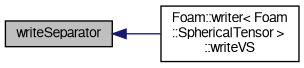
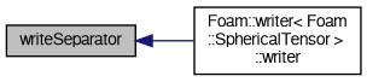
  digraph {
    rankdir=LR
    node [color=black fontname=FreeSans fontsize=10 shape=record]
    n1 [fillcolor=grey75 fontcolor=black height=0.2 label=writeSeparator style=filled width=0.4]
-   n2 [height=0.2 label="Foam::writer\< Foam\l::SphericalTensor \>\l::writeVS" width=0.4]
+   n2 [height=0.2 label="Foam::writer\< Foam\l::SphericalTensor \>\l::writer" width=0.4]
    n1 -> n2 [color=midnightblue dir=back fontname=FreeSans fontsize=10 labelfontname=FreeSans labelfontsize=10 style=solid]
  }
